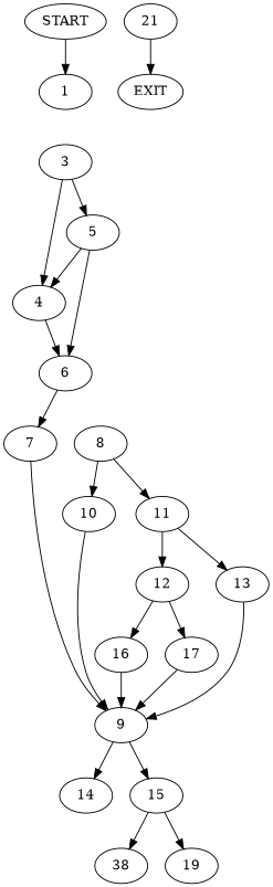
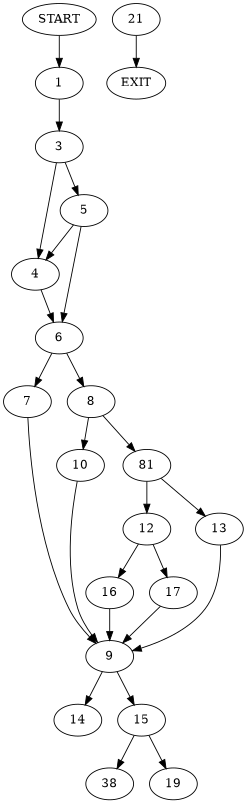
  digraph {
    n1 [label=START]
    1
    3
    n4 [label=EXIT]
    4
    5
    6
    7
    8
    9
    10
-   11
+   11 [label=81]
    14
    15
    12
    13
    n17 [label=38]
    19
    16
    17
    21
    n1 -> 1
+   1 -> 3
    3 -> 4
    3 -> 5
    4 -> 6
    5 -> 4
    5 -> 6
    6 -> 7
+   6 -> 8
    7 -> 9
    8 -> 10
    8 -> 11
    9 -> 14
    9 -> 15
    10 -> 9
    11 -> 12
    11 -> 13
    15 -> n17
    15 -> 19
    12 -> 16
    12 -> 17
    13 -> 9
    16 -> 9
    17 -> 9
    21 -> n4
  }
